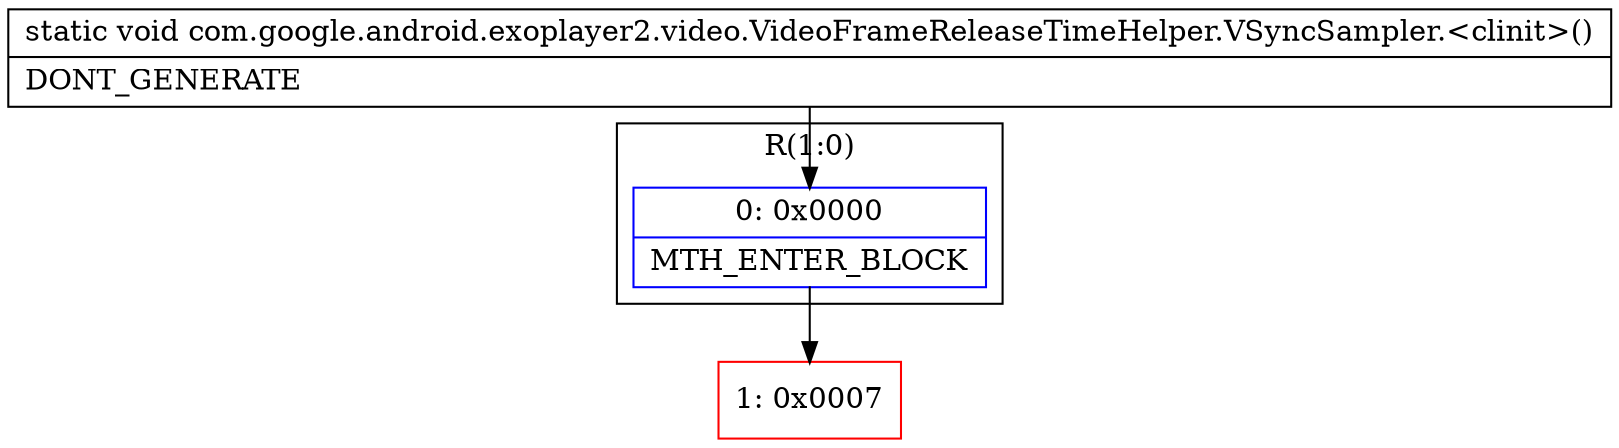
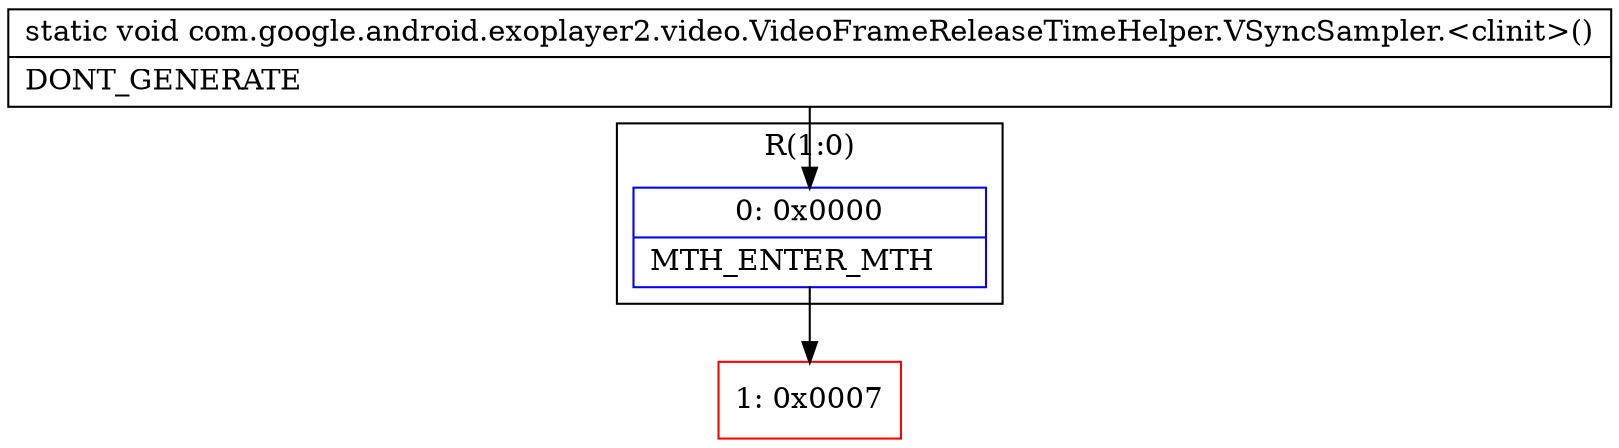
  digraph {
    node [shape=record]
-   n1 [color=blue label="{0\:\ 0x0000|MTH_ENTER_BLOCK\l}"]
+   n1 [color=blue label="{0\:\ 0x0000|MTH_ENTER_MTH\l}"]
    n2 [color=red label="{1\:\ 0x0007}"]
    n3 [label="{static void com.google.android.exoplayer2.video.VideoFrameReleaseTimeHelper.VSyncSampler.\<clinit\>()  | DONT_GENERATE\l}"]
    subgraph cluster_1 {
      label="R(1:0)"
      n1
    }
    n1 -> n2
    n3 -> n1
  }
